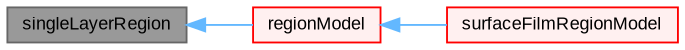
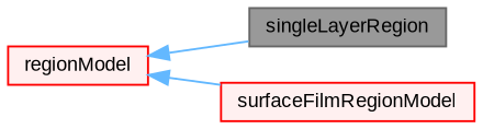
  digraph {
    fontname="Liberation Sans"
    rankdir=LR
    node [color=red fillcolor="#FFF0F0" fontname="Liberation Sans" fontsize=10 shape=box style=filled]
    edge [color=steelblue1 dir=back fontname="Liberation Sans" fontsize=10 labelfontname=Helvetica labelfontsize=10 style=solid]
    n1 [color=gray40 fillcolor=grey60 fontcolor=black height=0.2 label=singleLayerRegion width=0.4]
    n2 [height=0.2 label=surfaceFilmRegionModel width=0.4]
    n3 [height=0.2 label=regionModel width=0.4]
-   n1 -> n3
+   n3 -> n1
    n3 -> n2
  }
